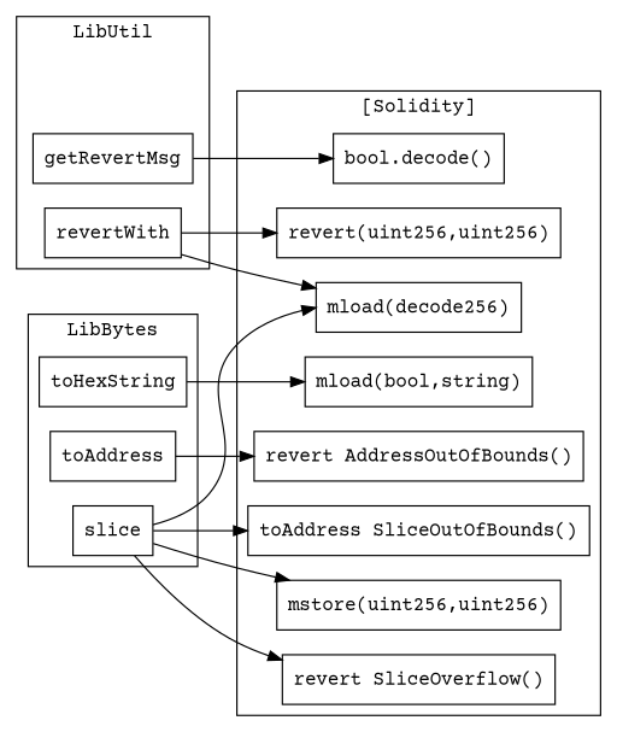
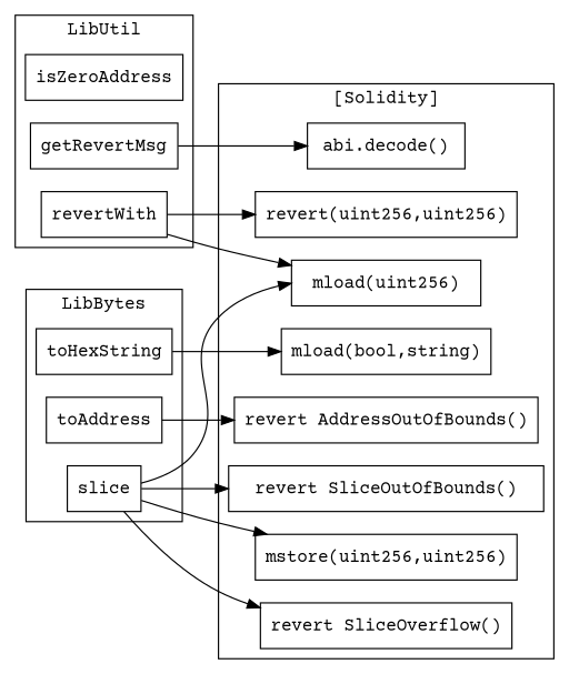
  strict digraph {
    fontname="Courier Prime"
    rankdir=LR
    node [fontname="Courier Prime" shape=box]
    edge [fontname="Courier Prime"]
+   n1 [label=isZeroAddress]
    n2 [label=getRevertMsg]
    n3 [label=revertWith]
    n4 [label=toHexString]
    n5 [label=toAddress]
    n6 [label=slice]
    n7 [label="mload(bool,string)"]
-   "mload(uint256)" [label="mload(decode256)"]
+   "mload(uint256)"
    "revert AddressOutOfBounds()"
    "revert SliceOverflow()"
-   "revert SliceOutOfBounds()" [label="toAddress SliceOutOfBounds()"]
+   "revert SliceOutOfBounds()"
    "mstore(uint256,uint256)"
-   "abi.decode()" [label="bool.decode()"]
+   "abi.decode()"
    "revert(uint256,uint256)"
    subgraph cluster_1 {
      label=LibUtil
+     n1
      n2
      n3
    }
    subgraph cluster_2 {
      label=LibBytes
      n4
      n5
      n6
    }
    subgraph cluster_3 {
      label="[Solidity]"
      n7
      "mload(uint256)"
      "revert AddressOutOfBounds()"
      "revert SliceOverflow()"
      "revert SliceOutOfBounds()"
      "mstore(uint256,uint256)"
      "abi.decode()"
      "revert(uint256,uint256)"
    }
    n2 -> "abi.decode()"
    n3 -> "mload(uint256)"
    n3 -> "revert(uint256,uint256)"
    n4 -> n7
    n5 -> "revert AddressOutOfBounds()"
    n6 -> "mload(uint256)"
    n6 -> "revert SliceOverflow()"
    n6 -> "revert SliceOutOfBounds()"
    n6 -> "mstore(uint256,uint256)"
  }
